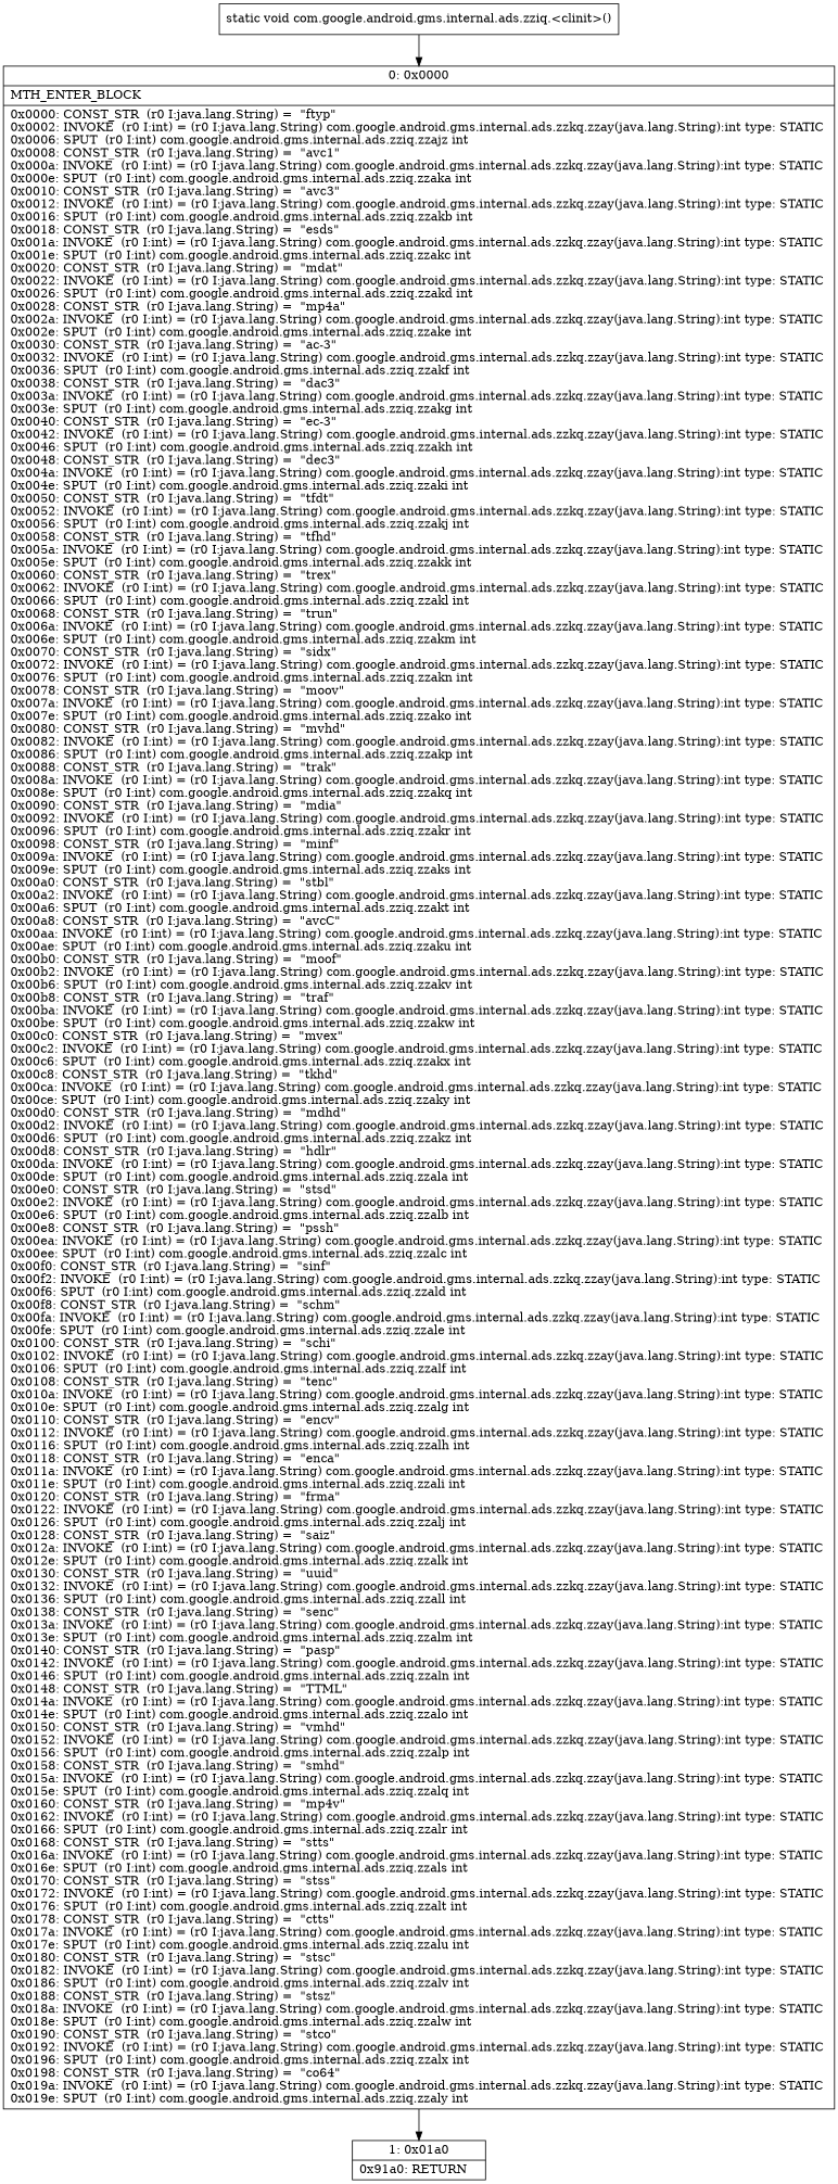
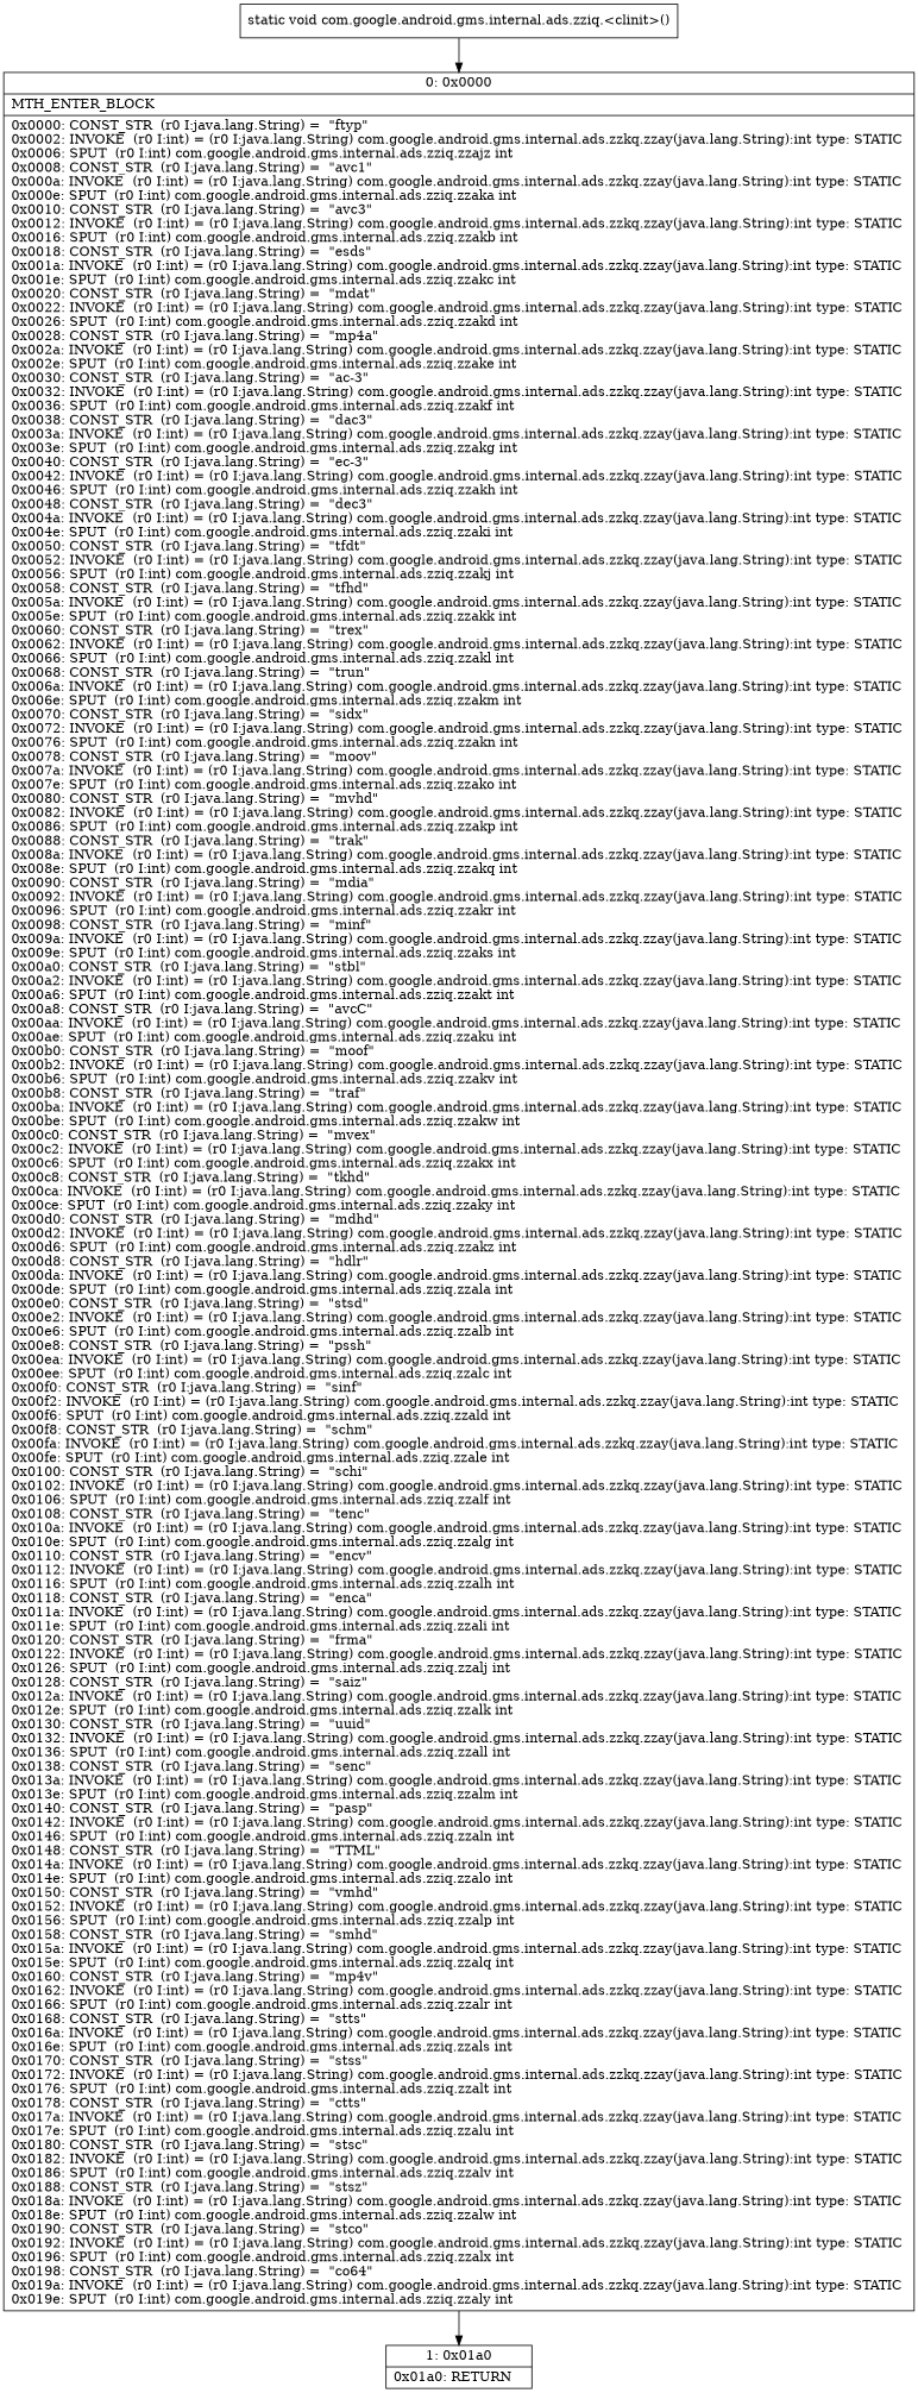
  digraph {
    node [shape=record]
    n1 [label="{0\:\ 0x0000|MTH_ENTER_BLOCK\l|0x0000: CONST_STR  (r0 I:java.lang.String) =  \"ftyp\" \l0x0002: INVOKE  (r0 I:int) = (r0 I:java.lang.String) com.google.android.gms.internal.ads.zzkq.zzay(java.lang.String):int type: STATIC \l0x0006: SPUT  (r0 I:int) com.google.android.gms.internal.ads.zziq.zzajz int \l0x0008: CONST_STR  (r0 I:java.lang.String) =  \"avc1\" \l0x000a: INVOKE  (r0 I:int) = (r0 I:java.lang.String) com.google.android.gms.internal.ads.zzkq.zzay(java.lang.String):int type: STATIC \l0x000e: SPUT  (r0 I:int) com.google.android.gms.internal.ads.zziq.zzaka int \l0x0010: CONST_STR  (r0 I:java.lang.String) =  \"avc3\" \l0x0012: INVOKE  (r0 I:int) = (r0 I:java.lang.String) com.google.android.gms.internal.ads.zzkq.zzay(java.lang.String):int type: STATIC \l0x0016: SPUT  (r0 I:int) com.google.android.gms.internal.ads.zziq.zzakb int \l0x0018: CONST_STR  (r0 I:java.lang.String) =  \"esds\" \l0x001a: INVOKE  (r0 I:int) = (r0 I:java.lang.String) com.google.android.gms.internal.ads.zzkq.zzay(java.lang.String):int type: STATIC \l0x001e: SPUT  (r0 I:int) com.google.android.gms.internal.ads.zziq.zzakc int \l0x0020: CONST_STR  (r0 I:java.lang.String) =  \"mdat\" \l0x0022: INVOKE  (r0 I:int) = (r0 I:java.lang.String) com.google.android.gms.internal.ads.zzkq.zzay(java.lang.String):int type: STATIC \l0x0026: SPUT  (r0 I:int) com.google.android.gms.internal.ads.zziq.zzakd int \l0x0028: CONST_STR  (r0 I:java.lang.String) =  \"mp4a\" \l0x002a: INVOKE  (r0 I:int) = (r0 I:java.lang.String) com.google.android.gms.internal.ads.zzkq.zzay(java.lang.String):int type: STATIC \l0x002e: SPUT  (r0 I:int) com.google.android.gms.internal.ads.zziq.zzake int \l0x0030: CONST_STR  (r0 I:java.lang.String) =  \"ac\-3\" \l0x0032: INVOKE  (r0 I:int) = (r0 I:java.lang.String) com.google.android.gms.internal.ads.zzkq.zzay(java.lang.String):int type: STATIC \l0x0036: SPUT  (r0 I:int) com.google.android.gms.internal.ads.zziq.zzakf int \l0x0038: CONST_STR  (r0 I:java.lang.String) =  \"dac3\" \l0x003a: INVOKE  (r0 I:int) = (r0 I:java.lang.String) com.google.android.gms.internal.ads.zzkq.zzay(java.lang.String):int type: STATIC \l0x003e: SPUT  (r0 I:int) com.google.android.gms.internal.ads.zziq.zzakg int \l0x0040: CONST_STR  (r0 I:java.lang.String) =  \"ec\-3\" \l0x0042: INVOKE  (r0 I:int) = (r0 I:java.lang.String) com.google.android.gms.internal.ads.zzkq.zzay(java.lang.String):int type: STATIC \l0x0046: SPUT  (r0 I:int) com.google.android.gms.internal.ads.zziq.zzakh int \l0x0048: CONST_STR  (r0 I:java.lang.String) =  \"dec3\" \l0x004a: INVOKE  (r0 I:int) = (r0 I:java.lang.String) com.google.android.gms.internal.ads.zzkq.zzay(java.lang.String):int type: STATIC \l0x004e: SPUT  (r0 I:int) com.google.android.gms.internal.ads.zziq.zzaki int \l0x0050: CONST_STR  (r0 I:java.lang.String) =  \"tfdt\" \l0x0052: INVOKE  (r0 I:int) = (r0 I:java.lang.String) com.google.android.gms.internal.ads.zzkq.zzay(java.lang.String):int type: STATIC \l0x0056: SPUT  (r0 I:int) com.google.android.gms.internal.ads.zziq.zzakj int \l0x0058: CONST_STR  (r0 I:java.lang.String) =  \"tfhd\" \l0x005a: INVOKE  (r0 I:int) = (r0 I:java.lang.String) com.google.android.gms.internal.ads.zzkq.zzay(java.lang.String):int type: STATIC \l0x005e: SPUT  (r0 I:int) com.google.android.gms.internal.ads.zziq.zzakk int \l0x0060: CONST_STR  (r0 I:java.lang.String) =  \"trex\" \l0x0062: INVOKE  (r0 I:int) = (r0 I:java.lang.String) com.google.android.gms.internal.ads.zzkq.zzay(java.lang.String):int type: STATIC \l0x0066: SPUT  (r0 I:int) com.google.android.gms.internal.ads.zziq.zzakl int \l0x0068: CONST_STR  (r0 I:java.lang.String) =  \"trun\" \l0x006a: INVOKE  (r0 I:int) = (r0 I:java.lang.String) com.google.android.gms.internal.ads.zzkq.zzay(java.lang.String):int type: STATIC \l0x006e: SPUT  (r0 I:int) com.google.android.gms.internal.ads.zziq.zzakm int \l0x0070: CONST_STR  (r0 I:java.lang.String) =  \"sidx\" \l0x0072: INVOKE  (r0 I:int) = (r0 I:java.lang.String) com.google.android.gms.internal.ads.zzkq.zzay(java.lang.String):int type: STATIC \l0x0076: SPUT  (r0 I:int) com.google.android.gms.internal.ads.zziq.zzakn int \l0x0078: CONST_STR  (r0 I:java.lang.String) =  \"moov\" \l0x007a: INVOKE  (r0 I:int) = (r0 I:java.lang.String) com.google.android.gms.internal.ads.zzkq.zzay(java.lang.String):int type: STATIC \l0x007e: SPUT  (r0 I:int) com.google.android.gms.internal.ads.zziq.zzako int \l0x0080: CONST_STR  (r0 I:java.lang.String) =  \"mvhd\" \l0x0082: INVOKE  (r0 I:int) = (r0 I:java.lang.String) com.google.android.gms.internal.ads.zzkq.zzay(java.lang.String):int type: STATIC \l0x0086: SPUT  (r0 I:int) com.google.android.gms.internal.ads.zziq.zzakp int \l0x0088: CONST_STR  (r0 I:java.lang.String) =  \"trak\" \l0x008a: INVOKE  (r0 I:int) = (r0 I:java.lang.String) com.google.android.gms.internal.ads.zzkq.zzay(java.lang.String):int type: STATIC \l0x008e: SPUT  (r0 I:int) com.google.android.gms.internal.ads.zziq.zzakq int \l0x0090: CONST_STR  (r0 I:java.lang.String) =  \"mdia\" \l0x0092: INVOKE  (r0 I:int) = (r0 I:java.lang.String) com.google.android.gms.internal.ads.zzkq.zzay(java.lang.String):int type: STATIC \l0x0096: SPUT  (r0 I:int) com.google.android.gms.internal.ads.zziq.zzakr int \l0x0098: CONST_STR  (r0 I:java.lang.String) =  \"minf\" \l0x009a: INVOKE  (r0 I:int) = (r0 I:java.lang.String) com.google.android.gms.internal.ads.zzkq.zzay(java.lang.String):int type: STATIC \l0x009e: SPUT  (r0 I:int) com.google.android.gms.internal.ads.zziq.zzaks int \l0x00a0: CONST_STR  (r0 I:java.lang.String) =  \"stbl\" \l0x00a2: INVOKE  (r0 I:int) = (r0 I:java.lang.String) com.google.android.gms.internal.ads.zzkq.zzay(java.lang.String):int type: STATIC \l0x00a6: SPUT  (r0 I:int) com.google.android.gms.internal.ads.zziq.zzakt int \l0x00a8: CONST_STR  (r0 I:java.lang.String) =  \"avcC\" \l0x00aa: INVOKE  (r0 I:int) = (r0 I:java.lang.String) com.google.android.gms.internal.ads.zzkq.zzay(java.lang.String):int type: STATIC \l0x00ae: SPUT  (r0 I:int) com.google.android.gms.internal.ads.zziq.zzaku int \l0x00b0: CONST_STR  (r0 I:java.lang.String) =  \"moof\" \l0x00b2: INVOKE  (r0 I:int) = (r0 I:java.lang.String) com.google.android.gms.internal.ads.zzkq.zzay(java.lang.String):int type: STATIC \l0x00b6: SPUT  (r0 I:int) com.google.android.gms.internal.ads.zziq.zzakv int \l0x00b8: CONST_STR  (r0 I:java.lang.String) =  \"traf\" \l0x00ba: INVOKE  (r0 I:int) = (r0 I:java.lang.String) com.google.android.gms.internal.ads.zzkq.zzay(java.lang.String):int type: STATIC \l0x00be: SPUT  (r0 I:int) com.google.android.gms.internal.ads.zziq.zzakw int \l0x00c0: CONST_STR  (r0 I:java.lang.String) =  \"mvex\" \l0x00c2: INVOKE  (r0 I:int) = (r0 I:java.lang.String) com.google.android.gms.internal.ads.zzkq.zzay(java.lang.String):int type: STATIC \l0x00c6: SPUT  (r0 I:int) com.google.android.gms.internal.ads.zziq.zzakx int \l0x00c8: CONST_STR  (r0 I:java.lang.String) =  \"tkhd\" \l0x00ca: INVOKE  (r0 I:int) = (r0 I:java.lang.String) com.google.android.gms.internal.ads.zzkq.zzay(java.lang.String):int type: STATIC \l0x00ce: SPUT  (r0 I:int) com.google.android.gms.internal.ads.zziq.zzaky int \l0x00d0: CONST_STR  (r0 I:java.lang.String) =  \"mdhd\" \l0x00d2: INVOKE  (r0 I:int) = (r0 I:java.lang.String) com.google.android.gms.internal.ads.zzkq.zzay(java.lang.String):int type: STATIC \l0x00d6: SPUT  (r0 I:int) com.google.android.gms.internal.ads.zziq.zzakz int \l0x00d8: CONST_STR  (r0 I:java.lang.String) =  \"hdlr\" \l0x00da: INVOKE  (r0 I:int) = (r0 I:java.lang.String) com.google.android.gms.internal.ads.zzkq.zzay(java.lang.String):int type: STATIC \l0x00de: SPUT  (r0 I:int) com.google.android.gms.internal.ads.zziq.zzala int \l0x00e0: CONST_STR  (r0 I:java.lang.String) =  \"stsd\" \l0x00e2: INVOKE  (r0 I:int) = (r0 I:java.lang.String) com.google.android.gms.internal.ads.zzkq.zzay(java.lang.String):int type: STATIC \l0x00e6: SPUT  (r0 I:int) com.google.android.gms.internal.ads.zziq.zzalb int \l0x00e8: CONST_STR  (r0 I:java.lang.String) =  \"pssh\" \l0x00ea: INVOKE  (r0 I:int) = (r0 I:java.lang.String) com.google.android.gms.internal.ads.zzkq.zzay(java.lang.String):int type: STATIC \l0x00ee: SPUT  (r0 I:int) com.google.android.gms.internal.ads.zziq.zzalc int \l0x00f0: CONST_STR  (r0 I:java.lang.String) =  \"sinf\" \l0x00f2: INVOKE  (r0 I:int) = (r0 I:java.lang.String) com.google.android.gms.internal.ads.zzkq.zzay(java.lang.String):int type: STATIC \l0x00f6: SPUT  (r0 I:int) com.google.android.gms.internal.ads.zziq.zzald int \l0x00f8: CONST_STR  (r0 I:java.lang.String) =  \"schm\" \l0x00fa: INVOKE  (r0 I:int) = (r0 I:java.lang.String) com.google.android.gms.internal.ads.zzkq.zzay(java.lang.String):int type: STATIC \l0x00fe: SPUT  (r0 I:int) com.google.android.gms.internal.ads.zziq.zzale int \l0x0100: CONST_STR  (r0 I:java.lang.String) =  \"schi\" \l0x0102: INVOKE  (r0 I:int) = (r0 I:java.lang.String) com.google.android.gms.internal.ads.zzkq.zzay(java.lang.String):int type: STATIC \l0x0106: SPUT  (r0 I:int) com.google.android.gms.internal.ads.zziq.zzalf int \l0x0108: CONST_STR  (r0 I:java.lang.String) =  \"tenc\" \l0x010a: INVOKE  (r0 I:int) = (r0 I:java.lang.String) com.google.android.gms.internal.ads.zzkq.zzay(java.lang.String):int type: STATIC \l0x010e: SPUT  (r0 I:int) com.google.android.gms.internal.ads.zziq.zzalg int \l0x0110: CONST_STR  (r0 I:java.lang.String) =  \"encv\" \l0x0112: INVOKE  (r0 I:int) = (r0 I:java.lang.String) com.google.android.gms.internal.ads.zzkq.zzay(java.lang.String):int type: STATIC \l0x0116: SPUT  (r0 I:int) com.google.android.gms.internal.ads.zziq.zzalh int \l0x0118: CONST_STR  (r0 I:java.lang.String) =  \"enca\" \l0x011a: INVOKE  (r0 I:int) = (r0 I:java.lang.String) com.google.android.gms.internal.ads.zzkq.zzay(java.lang.String):int type: STATIC \l0x011e: SPUT  (r0 I:int) com.google.android.gms.internal.ads.zziq.zzali int \l0x0120: CONST_STR  (r0 I:java.lang.String) =  \"frma\" \l0x0122: INVOKE  (r0 I:int) = (r0 I:java.lang.String) com.google.android.gms.internal.ads.zzkq.zzay(java.lang.String):int type: STATIC \l0x0126: SPUT  (r0 I:int) com.google.android.gms.internal.ads.zziq.zzalj int \l0x0128: CONST_STR  (r0 I:java.lang.String) =  \"saiz\" \l0x012a: INVOKE  (r0 I:int) = (r0 I:java.lang.String) com.google.android.gms.internal.ads.zzkq.zzay(java.lang.String):int type: STATIC \l0x012e: SPUT  (r0 I:int) com.google.android.gms.internal.ads.zziq.zzalk int \l0x0130: CONST_STR  (r0 I:java.lang.String) =  \"uuid\" \l0x0132: INVOKE  (r0 I:int) = (r0 I:java.lang.String) com.google.android.gms.internal.ads.zzkq.zzay(java.lang.String):int type: STATIC \l0x0136: SPUT  (r0 I:int) com.google.android.gms.internal.ads.zziq.zzall int \l0x0138: CONST_STR  (r0 I:java.lang.String) =  \"senc\" \l0x013a: INVOKE  (r0 I:int) = (r0 I:java.lang.String) com.google.android.gms.internal.ads.zzkq.zzay(java.lang.String):int type: STATIC \l0x013e: SPUT  (r0 I:int) com.google.android.gms.internal.ads.zziq.zzalm int \l0x0140: CONST_STR  (r0 I:java.lang.String) =  \"pasp\" \l0x0142: INVOKE  (r0 I:int) = (r0 I:java.lang.String) com.google.android.gms.internal.ads.zzkq.zzay(java.lang.String):int type: STATIC \l0x0146: SPUT  (r0 I:int) com.google.android.gms.internal.ads.zziq.zzaln int \l0x0148: CONST_STR  (r0 I:java.lang.String) =  \"TTML\" \l0x014a: INVOKE  (r0 I:int) = (r0 I:java.lang.String) com.google.android.gms.internal.ads.zzkq.zzay(java.lang.String):int type: STATIC \l0x014e: SPUT  (r0 I:int) com.google.android.gms.internal.ads.zziq.zzalo int \l0x0150: CONST_STR  (r0 I:java.lang.String) =  \"vmhd\" \l0x0152: INVOKE  (r0 I:int) = (r0 I:java.lang.String) com.google.android.gms.internal.ads.zzkq.zzay(java.lang.String):int type: STATIC \l0x0156: SPUT  (r0 I:int) com.google.android.gms.internal.ads.zziq.zzalp int \l0x0158: CONST_STR  (r0 I:java.lang.String) =  \"smhd\" \l0x015a: INVOKE  (r0 I:int) = (r0 I:java.lang.String) com.google.android.gms.internal.ads.zzkq.zzay(java.lang.String):int type: STATIC \l0x015e: SPUT  (r0 I:int) com.google.android.gms.internal.ads.zziq.zzalq int \l0x0160: CONST_STR  (r0 I:java.lang.String) =  \"mp4v\" \l0x0162: INVOKE  (r0 I:int) = (r0 I:java.lang.String) com.google.android.gms.internal.ads.zzkq.zzay(java.lang.String):int type: STATIC \l0x0166: SPUT  (r0 I:int) com.google.android.gms.internal.ads.zziq.zzalr int \l0x0168: CONST_STR  (r0 I:java.lang.String) =  \"stts\" \l0x016a: INVOKE  (r0 I:int) = (r0 I:java.lang.String) com.google.android.gms.internal.ads.zzkq.zzay(java.lang.String):int type: STATIC \l0x016e: SPUT  (r0 I:int) com.google.android.gms.internal.ads.zziq.zzals int \l0x0170: CONST_STR  (r0 I:java.lang.String) =  \"stss\" \l0x0172: INVOKE  (r0 I:int) = (r0 I:java.lang.String) com.google.android.gms.internal.ads.zzkq.zzay(java.lang.String):int type: STATIC \l0x0176: SPUT  (r0 I:int) com.google.android.gms.internal.ads.zziq.zzalt int \l0x0178: CONST_STR  (r0 I:java.lang.String) =  \"ctts\" \l0x017a: INVOKE  (r0 I:int) = (r0 I:java.lang.String) com.google.android.gms.internal.ads.zzkq.zzay(java.lang.String):int type: STATIC \l0x017e: SPUT  (r0 I:int) com.google.android.gms.internal.ads.zziq.zzalu int \l0x0180: CONST_STR  (r0 I:java.lang.String) =  \"stsc\" \l0x0182: INVOKE  (r0 I:int) = (r0 I:java.lang.String) com.google.android.gms.internal.ads.zzkq.zzay(java.lang.String):int type: STATIC \l0x0186: SPUT  (r0 I:int) com.google.android.gms.internal.ads.zziq.zzalv int \l0x0188: CONST_STR  (r0 I:java.lang.String) =  \"stsz\" \l0x018a: INVOKE  (r0 I:int) = (r0 I:java.lang.String) com.google.android.gms.internal.ads.zzkq.zzay(java.lang.String):int type: STATIC \l0x018e: SPUT  (r0 I:int) com.google.android.gms.internal.ads.zziq.zzalw int \l0x0190: CONST_STR  (r0 I:java.lang.String) =  \"stco\" \l0x0192: INVOKE  (r0 I:int) = (r0 I:java.lang.String) com.google.android.gms.internal.ads.zzkq.zzay(java.lang.String):int type: STATIC \l0x0196: SPUT  (r0 I:int) com.google.android.gms.internal.ads.zziq.zzalx int \l0x0198: CONST_STR  (r0 I:java.lang.String) =  \"co64\" \l0x019a: INVOKE  (r0 I:int) = (r0 I:java.lang.String) com.google.android.gms.internal.ads.zzkq.zzay(java.lang.String):int type: STATIC \l0x019e: SPUT  (r0 I:int) com.google.android.gms.internal.ads.zziq.zzaly int \l}"]
-   n2 [label="{1\:\ 0x01a0|0x91a0: RETURN   \l}"]
+   n2 [label="{1\:\ 0x01a0|0x01a0: RETURN   \l}"]
    n3 [label="{static void com.google.android.gms.internal.ads.zziq.\<clinit\>() }"]
    n1 -> n2
    n3 -> n1
  }
